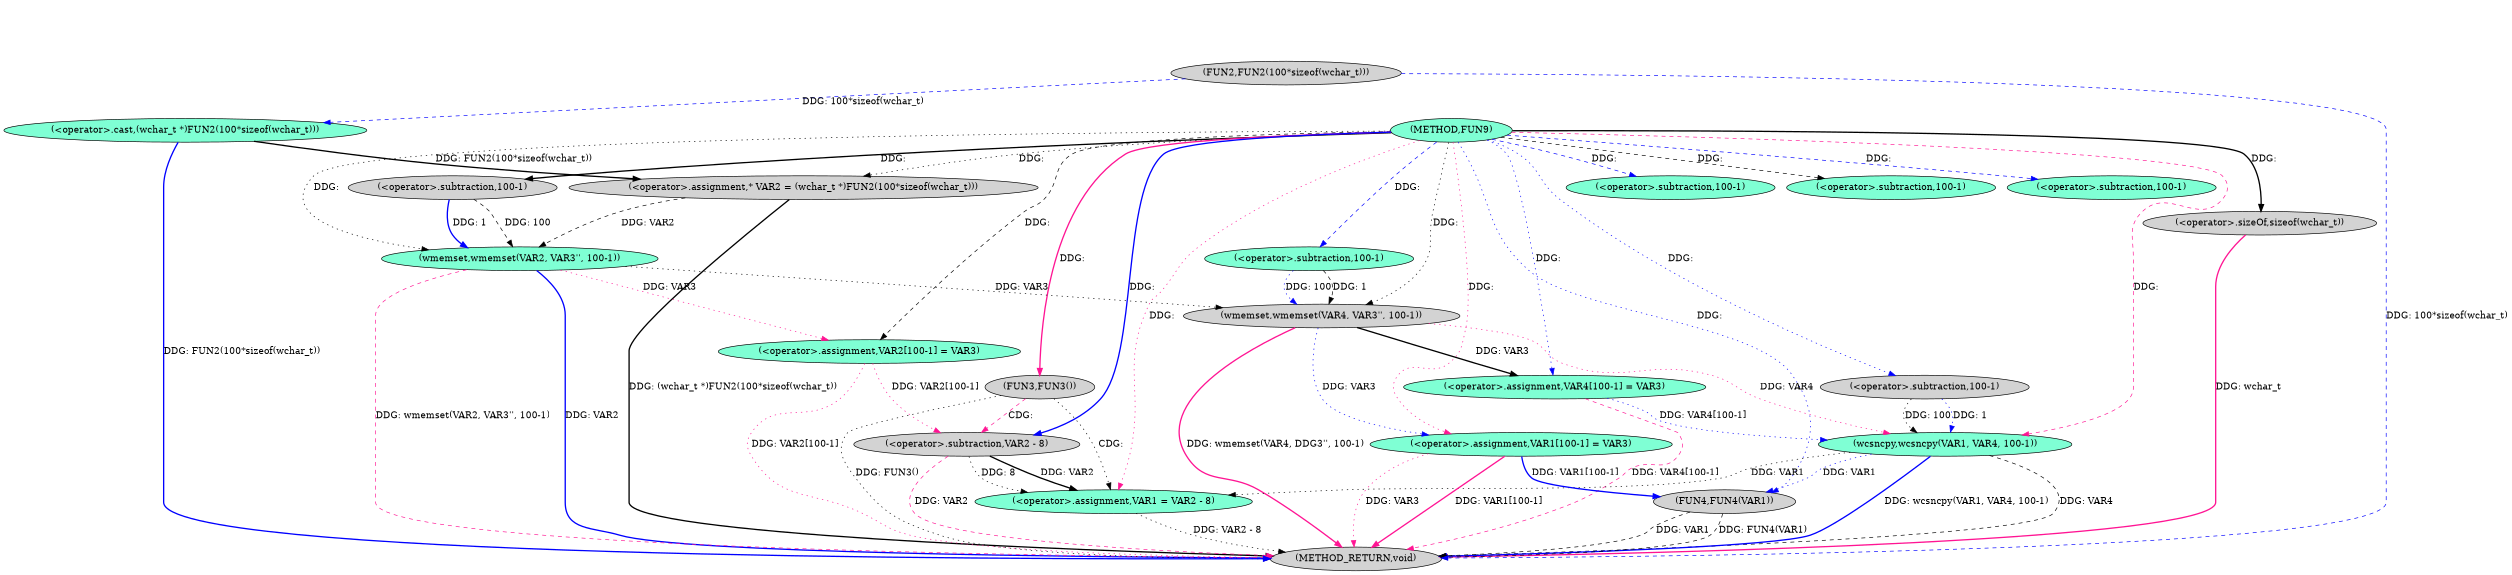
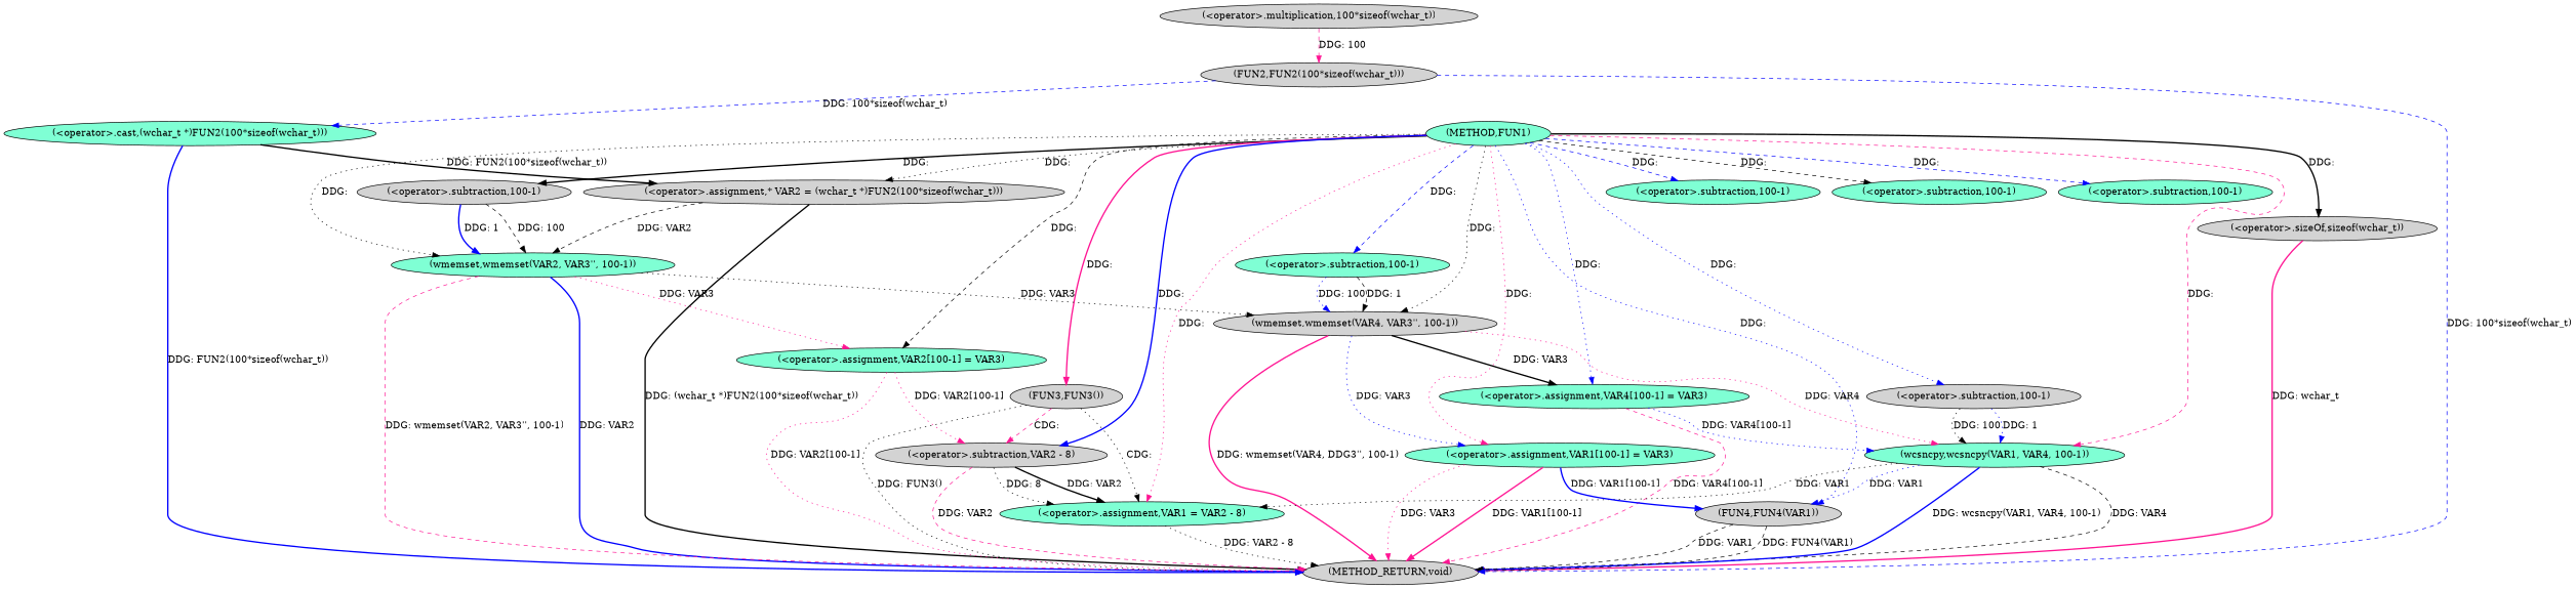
  digraph {
    node [fillcolor=aquamarine style=filled]
    edge [color=black style=dotted]
-   n1 [label="(METHOD,FUN9)"]
+   n1 [label="(METHOD,FUN1)"]
    n2 [fillcolor=lightgrey label="(<operator>.assignment,* VAR2 = (wchar_t *)FUN2(100*sizeof(wchar_t)))"]
    n3 [fillcolor=lightgrey label="(<operator>.sizeOf,sizeof(wchar_t))"]
    n4 [label="(wmemset,wmemset(VAR2, VAR3'', 100-1))"]
    n5 [fillcolor=lightgrey label="(<operator>.subtraction,100-1)"]
    n6 [label="(<operator>.assignment,VAR2[100-1] = VAR3)"]
    n7 [label="(<operator>.subtraction,100-1)"]
    n8 [fillcolor=lightgrey label="(FUN3,FUN3())"]
    n9 [label="(<operator>.assignment,VAR1 = VAR2 - 8)"]
    n10 [fillcolor=lightgrey label="(<operator>.subtraction,VAR2 - 8)"]
    n11 [fillcolor=lightgrey label="(wmemset,wmemset(VAR4, VAR3'', 100-1))"]
    n12 [label="(<operator>.subtraction,100-1)"]
    n13 [label="(<operator>.assignment,VAR4[100-1] = VAR3)"]
    n14 [label="(<operator>.subtraction,100-1)"]
    n15 [label="(wcsncpy,wcsncpy(VAR1, VAR4, 100-1))"]
    n16 [fillcolor=lightgrey label="(<operator>.subtraction,100-1)"]
    n17 [label="(<operator>.assignment,VAR1[100-1] = VAR3)"]
    n18 [label="(<operator>.subtraction,100-1)"]
    n19 [fillcolor=lightgrey label="(FUN4,FUN4(VAR1))"]
    n20 [fillcolor=lightgrey label="(METHOD_RETURN,void)"]
+   n21 [fillcolor=lightgrey label="(<operator>.multiplication,100*sizeof(wchar_t))"]
    n22 [fillcolor=lightgrey label="(FUN2,FUN2(100*sizeof(wchar_t)))"]
    n23 [label="(<operator>.cast,(wchar_t *)FUN2(100*sizeof(wchar_t)))"]
    n1 -> n2 [label="DDG: "]
    n1 -> n3 [label="DDG: " style=bold]
    n1 -> n4 [label="DDG: "]
    n1 -> n5 [label="DDG: " style=bold]
    n1 -> n6 [label="DDG: " style=dashed]
    n1 -> n7 [color=blue label="DDG: " style=dashed]
    n1 -> n8 [color=deeppink label="DDG: " style=bold]
    n1 -> n9 [color=deeppink label="DDG: "]
    n1 -> n10 [color=blue label="DDG: " style=bold]
    n1 -> n11 [label="DDG: "]
    n1 -> n12 [color=blue label="DDG: " style=dashed]
    n1 -> n13 [color=blue label="DDG: "]
    n1 -> n14 [label="DDG: " style=dashed]
    n1 -> n15 [color=deeppink label="DDG: " style=dashed]
    n1 -> n16 [color=blue label="DDG: "]
    n1 -> n17 [color=deeppink label="DDG: "]
    n1 -> n18 [color=blue label="DDG: " style=dashed]
    n1 -> n19 [color=blue label="DDG: "]
    n2 -> n4 [label="DDG: VAR2" style=dashed]
    n2 -> n20 [label="DDG: (wchar_t *)FUN2(100*sizeof(wchar_t))" style=bold]
    n3 -> n20 [color=deeppink label="DDG: wchar_t" style=bold]
    n4 -> n6 [color=deeppink label="DDG: VAR3"]
    n4 -> n11 [label="DDG: VAR3"]
    n4 -> n20 [color=blue label="DDG: VAR2" style=bold]
    n4 -> n20 [color=deeppink label="DDG: wmemset(VAR2, VAR3'', 100-1)" style=dashed]
    n5 -> n4 [label="DDG: 100" style=dashed]
    n5 -> n4 [color=blue label="DDG: 1" style=bold]
    n6 -> n10 [color=deeppink label="DDG: VAR2[100-1]"]
    n6 -> n20 [color=deeppink label="DDG: VAR2[100-1]"]
    n8 -> n9 [label="CDG: "]
    n8 -> n10 [color=deeppink label="CDG: " style=dashed]
    n8 -> n20 [label="DDG: FUN3()"]
    n9 -> n20 [label="DDG: VAR2 - 8"]
    n10 -> n9 [label="DDG: VAR2" style=bold]
    n10 -> n9 [label="DDG: 8"]
    n10 -> n20 [color=deeppink label="DDG: VAR2" style=dashed]
    n11 -> n13 [label="DDG: VAR3" style=bold]
    n11 -> n15 [color=deeppink label="DDG: VAR4"]
    n11 -> n17 [color=blue label="DDG: VAR3"]
    n11 -> n20 [color=deeppink label="DDG: wmemset(VAR4, DDG3'', 100-1)" style=bold]
    n12 -> n11 [color=blue label="DDG: 100"]
    n12 -> n11 [label="DDG: 1" style=dashed]
    n13 -> n15 [color=blue label="DDG: VAR4[100-1]"]
    n13 -> n20 [color=deeppink label="DDG: VAR4[100-1]" style=dashed]
    n15 -> n9 [label="DDG: VAR1"]
    n15 -> n19 [color=blue label="DDG: VAR1"]
    n15 -> n20 [label="DDG: VAR4" style=dashed]
    n15 -> n20 [color=blue label="DDG: wcsncpy(VAR1, VAR4, 100-1)" style=bold]
    n16 -> n15 [label="DDG: 100"]
    n16 -> n15 [color=blue label="DDG: 1"]
    n17 -> n19 [color=blue label="DDG: VAR1[100-1]" style=bold]
    n17 -> n20 [color=deeppink label="DDG: VAR1[100-1]" style=bold]
    n17 -> n20 [color=deeppink label="DDG: VAR3"]
    n19 -> n20 [label="DDG: VAR1" style=dashed]
    n19 -> n20 [label="DDG: FUN4(VAR1)" style=dashed]
+   n21 -> n22 [color=deeppink label="DDG: 100" style=dashed]
    n22 -> n20 [color=blue label="DDG: 100*sizeof(wchar_t)" style=dashed]
    n22 -> n23 [color=blue label="DDG: 100*sizeof(wchar_t)" style=dashed]
    n23 -> n2 [label="DDG: FUN2(100*sizeof(wchar_t))" style=bold]
    n23 -> n20 [color=blue label="DDG: FUN2(100*sizeof(wchar_t))" style=bold]
  }
